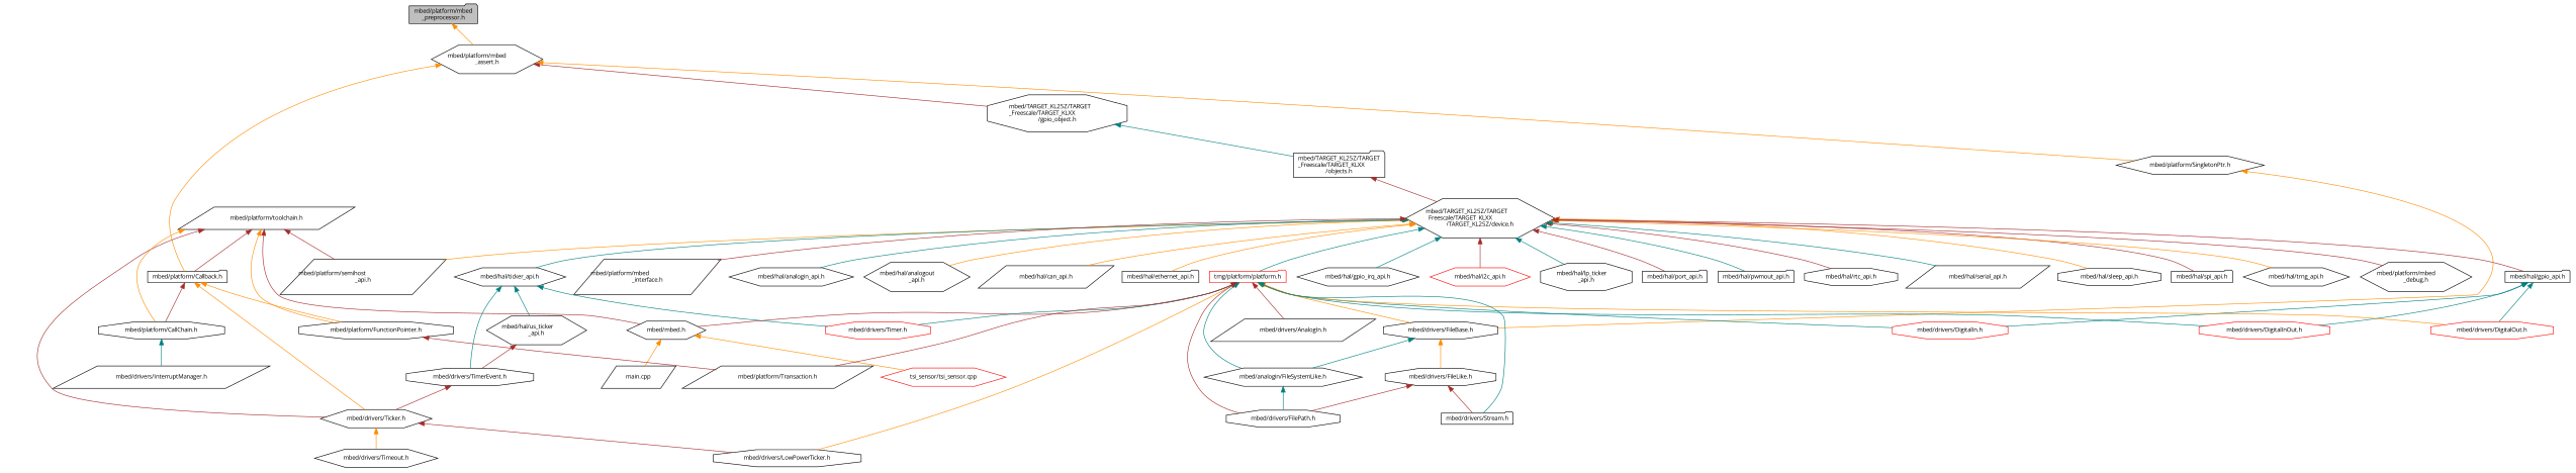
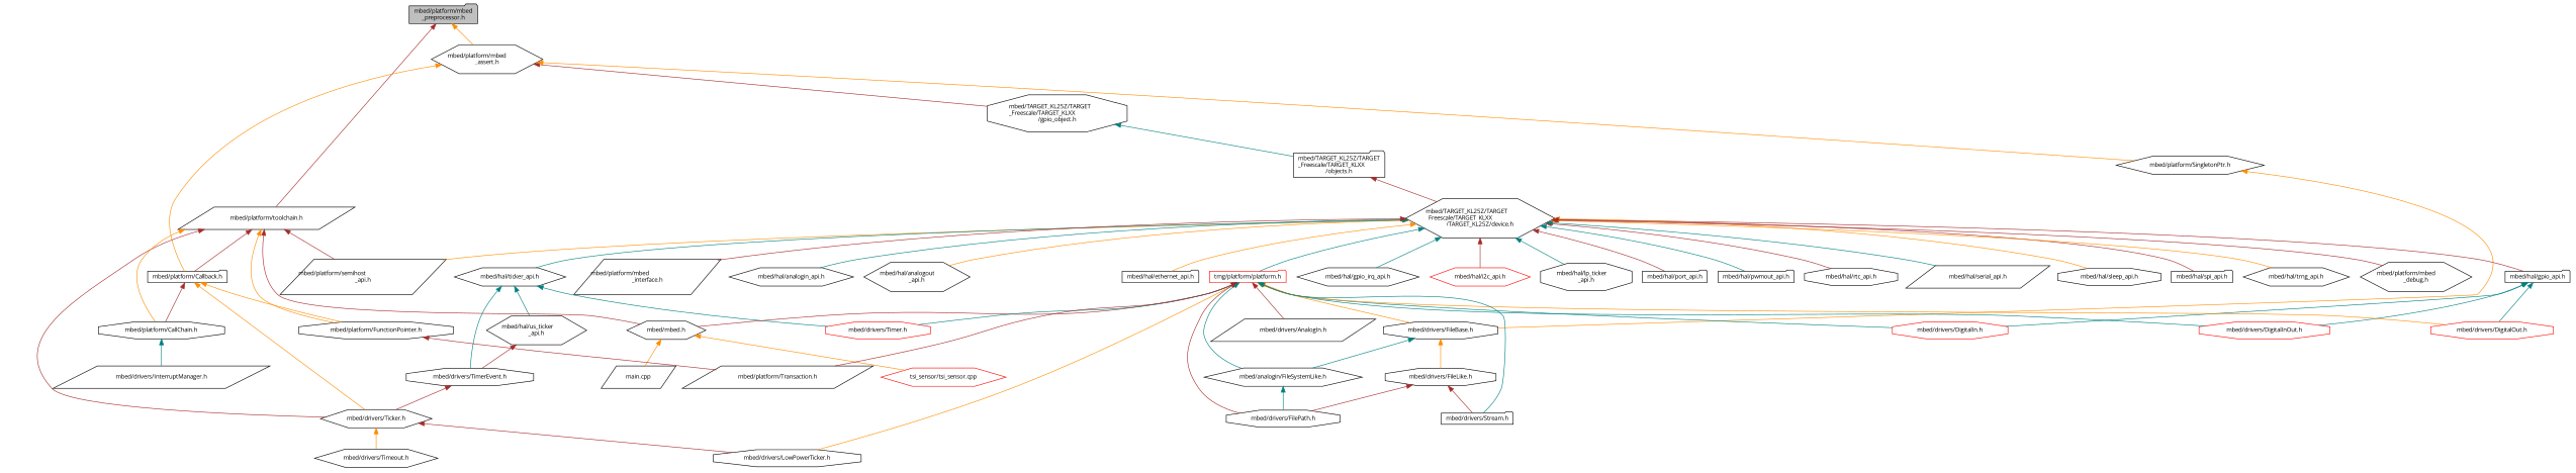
  digraph {
    fontname="Open Sans"
    node [color=black fillcolor=white fontname="Open Sans" fontsize=10 shape=hexagon style=filled]
    edge [color=brown dir=back fontname="Open Sans" fontsize=10 labelfontname=Helvetica labelfontsize=10 style=solid]
    n1 [fillcolor=grey75 fontcolor=black height=0.2 label="mbed/platform/mbed\l_preprocessor.h" shape=folder width=0.4]
    n2 [height=0.2 label="mbed/platform/mbed\l_assert.h" width=0.4]
    n3 [height=0.2 label="mbed/platform/toolchain.h" shape=parallelogram width=0.4]
    n4 [height=0.2 label="mbed/TARGET_KL25Z/TARGET\l_Freescale/TARGET_KLXX\l/gpio_object.h" shape=octagon width=0.4]
    n5 [height=0.2 label="mbed/platform/Callback.h" shape=folder width=0.4]
    n6 [height=0.2 label="mbed/platform/SingletonPtr.h" width=0.4]
    n7 [height=0.2 label="mbed/platform/semihost\l_api.h" shape=parallelogram width=0.4]
    n8 [height=0.2 label="mbed/drivers/Ticker.h" width=0.4]
    n9 [height=0.2 label="mbed/mbed.h" width=0.4]
    n10 [height=0.2 label="mbed/platform/CallChain.h" shape=octagon width=0.4]
    n11 [height=0.2 label="mbed/platform/FunctionPointer.h" shape=octagon width=0.4]
    n12 [height=0.2 label="mbed/TARGET_KL25Z/TARGET\l_Freescale/TARGET_KLXX\l/objects.h" shape=folder width=0.4]
    n13 [height=0.2 label="mbed/drivers/FileBase.h" shape=octagon width=0.4]
    n14 [height=0.2 label="mbed/TARGET_KL25Z/TARGET\l_Freescale/TARGET_KLXX\l/TARGET_KL25Z/device.h" width=0.4]
    n15 [height=0.2 label="mbed/hal/analogin_api.h" width=0.4]
    n16 [height=0.2 label="mbed/hal/analogout\l_api.h" width=0.4]
-   n17 [height=0.2 label="mbed/hal/can_api.h" shape=parallelogram width=0.4]
    n18 [height=0.2 label="mbed/hal/ethernet_api.h" shape=folder width=0.4]
    n19 [height=0.2 label="mbed/hal/gpio_api.h" shape=folder width=0.4]
    n20 [height=0.2 label="mbed/hal/gpio_irq_api.h" width=0.4]
    n21 [color=red height=0.2 label="mbed/hal/i2c_api.h" width=0.4]
    n22 [height=0.2 label="mbed/hal/lp_ticker\l_api.h" shape=octagon width=0.4]
    n23 [height=0.2 label="mbed/hal/port_api.h" shape=folder width=0.4]
    n24 [height=0.2 label="mbed/hal/pwmout_api.h" shape=folder width=0.4]
    n25 [height=0.2 label="mbed/hal/rtc_api.h" shape=octagon width=0.4]
    n26 [height=0.2 label="mbed/hal/serial_api.h" shape=parallelogram width=0.4]
    n27 [height=0.2 label="mbed/hal/sleep_api.h" shape=octagon width=0.4]
    n28 [height=0.2 label="mbed/hal/spi_api.h" shape=folder width=0.4]
    n29 [height=0.2 label="mbed/hal/ticker_api.h" width=0.4]
    n30 [height=0.2 label="mbed/hal/trng_api.h" width=0.4]
    n31 [height=0.2 label="mbed/platform/mbed\l_debug.h" width=0.4]
    n32 [height=0.2 label="mbed/platform/mbed\l_interface.h" shape=parallelogram width=0.4]
    n33 [color=red height=0.2 label="trng/platform/platform.h" shape=folder width=0.4]
    n34 [color=red height=0.2 label="mbed/drivers/DigitalIn.h" shape=octagon width=0.4]
    n35 [color=red height=0.2 label="mbed/drivers/DigitalInOut.h" shape=octagon width=0.4]
    n36 [color=red height=0.2 label="mbed/drivers/DigitalOut.h" shape=octagon width=0.4]
    n37 [color=red height=0.2 label="mbed/drivers/Timer.h" shape=octagon width=0.4]
    n38 [height=0.2 label="mbed/drivers/TimerEvent.h" shape=octagon width=0.4]
    n39 [height=0.2 label="mbed/hal/us_ticker\l_api.h" width=0.4]
    n40 [height=0.2 label="mbed/drivers/LowPowerTicker.h" shape=octagon width=0.4]
    n41 [height=0.2 label="mbed/drivers/AnalogIn.h" shape=parallelogram width=0.4]
    n42 [height=0.2 label="mbed/drivers/FilePath.h" shape=octagon width=0.4]
    n43 [height=0.2 label="mbed/drivers/Stream.h" shape=folder width=0.4]
    n44 [height=0.2 label="mbed/analogin/FileSystemLike.h" width=0.4]
    n45 [height=0.2 label="mbed/platform/Transaction.h" shape=parallelogram width=0.4]
    n46 [height=0.2 label="mbed/drivers/Timeout.h" width=0.4]
    n47 [height=0.2 label="mbed/drivers/FileLike.h" shape=octagon width=0.4]
    n48 [height=0.2 label="main.cpp" shape=parallelogram width=0.4]
    n49 [color=red height=0.2 label="tsi_sensor/tsi_sensor.cpp" width=0.4]
    n50 [height=0.2 label="mbed/drivers/InterruptManager.h" shape=parallelogram width=0.4]
    n1 -> n2 [color=darkorange]
+   n1 -> n3
    n2 -> n4
    n2 -> n5 [color=darkorange]
    n2 -> n6 [color=darkorange]
    n3 -> n5
    n3 -> n7
    n3 -> n8
    n3 -> n9
    n3 -> n10 [color=darkorange]
    n3 -> n11 [color=darkorange]
    n4 -> n12 [color=teal]
    n5 -> n8 [color=darkorange]
    n5 -> n10
    n5 -> n11 [color=darkorange]
    n6 -> n13 [color=darkorange]
    n8 -> n40
    n8 -> n46 [color=darkorange]
    n9 -> n48 [color=darkorange]
    n9 -> n49 [color=darkorange]
    n10 -> n50 [color=teal]
    n11 -> n45
    n12 -> n14
    n13 -> n44 [color=teal]
    n13 -> n47 [color=darkorange]
    n14 -> n7 [color=darkorange]
    n14 -> n15 [color=teal]
    n14 -> n16 [color=darkorange]
-   n14 -> n17 [color=darkorange]
    n14 -> n18 [color=darkorange]
    n14 -> n19
    n14 -> n20 [color=teal]
    n14 -> n21
    n14 -> n22 [color=teal]
    n14 -> n23
    n14 -> n24 [color=teal]
    n14 -> n25
    n14 -> n26 [color=teal]
    n14 -> n27 [color=darkorange]
    n14 -> n28
    n14 -> n29 [color=teal]
    n14 -> n30 [color=darkorange]
    n14 -> n31
    n14 -> n32
    n14 -> n33 [color=teal]
    n19 -> n34 [color=teal]
    n19 -> n35 [color=teal]
    n19 -> n36 [color=teal]
    n29 -> n37 [color=teal]
    n29 -> n38 [color=teal]
    n29 -> n39 [color=teal]
    n33 -> n9
    n33 -> n13 [color=darkorange]
    n33 -> n34 [color=teal]
    n33 -> n35 [color=teal]
    n33 -> n36 [color=darkorange]
    n33 -> n37 [color=teal]
    n33 -> n40 [color=darkorange]
    n33 -> n41
    n33 -> n42
    n33 -> n43 [color=teal]
    n33 -> n44 [color=teal]
    n33 -> n45
    n38 -> n8
    n39 -> n38
    n44 -> n42 [color=teal]
    n47 -> n42
    n47 -> n43
  }
